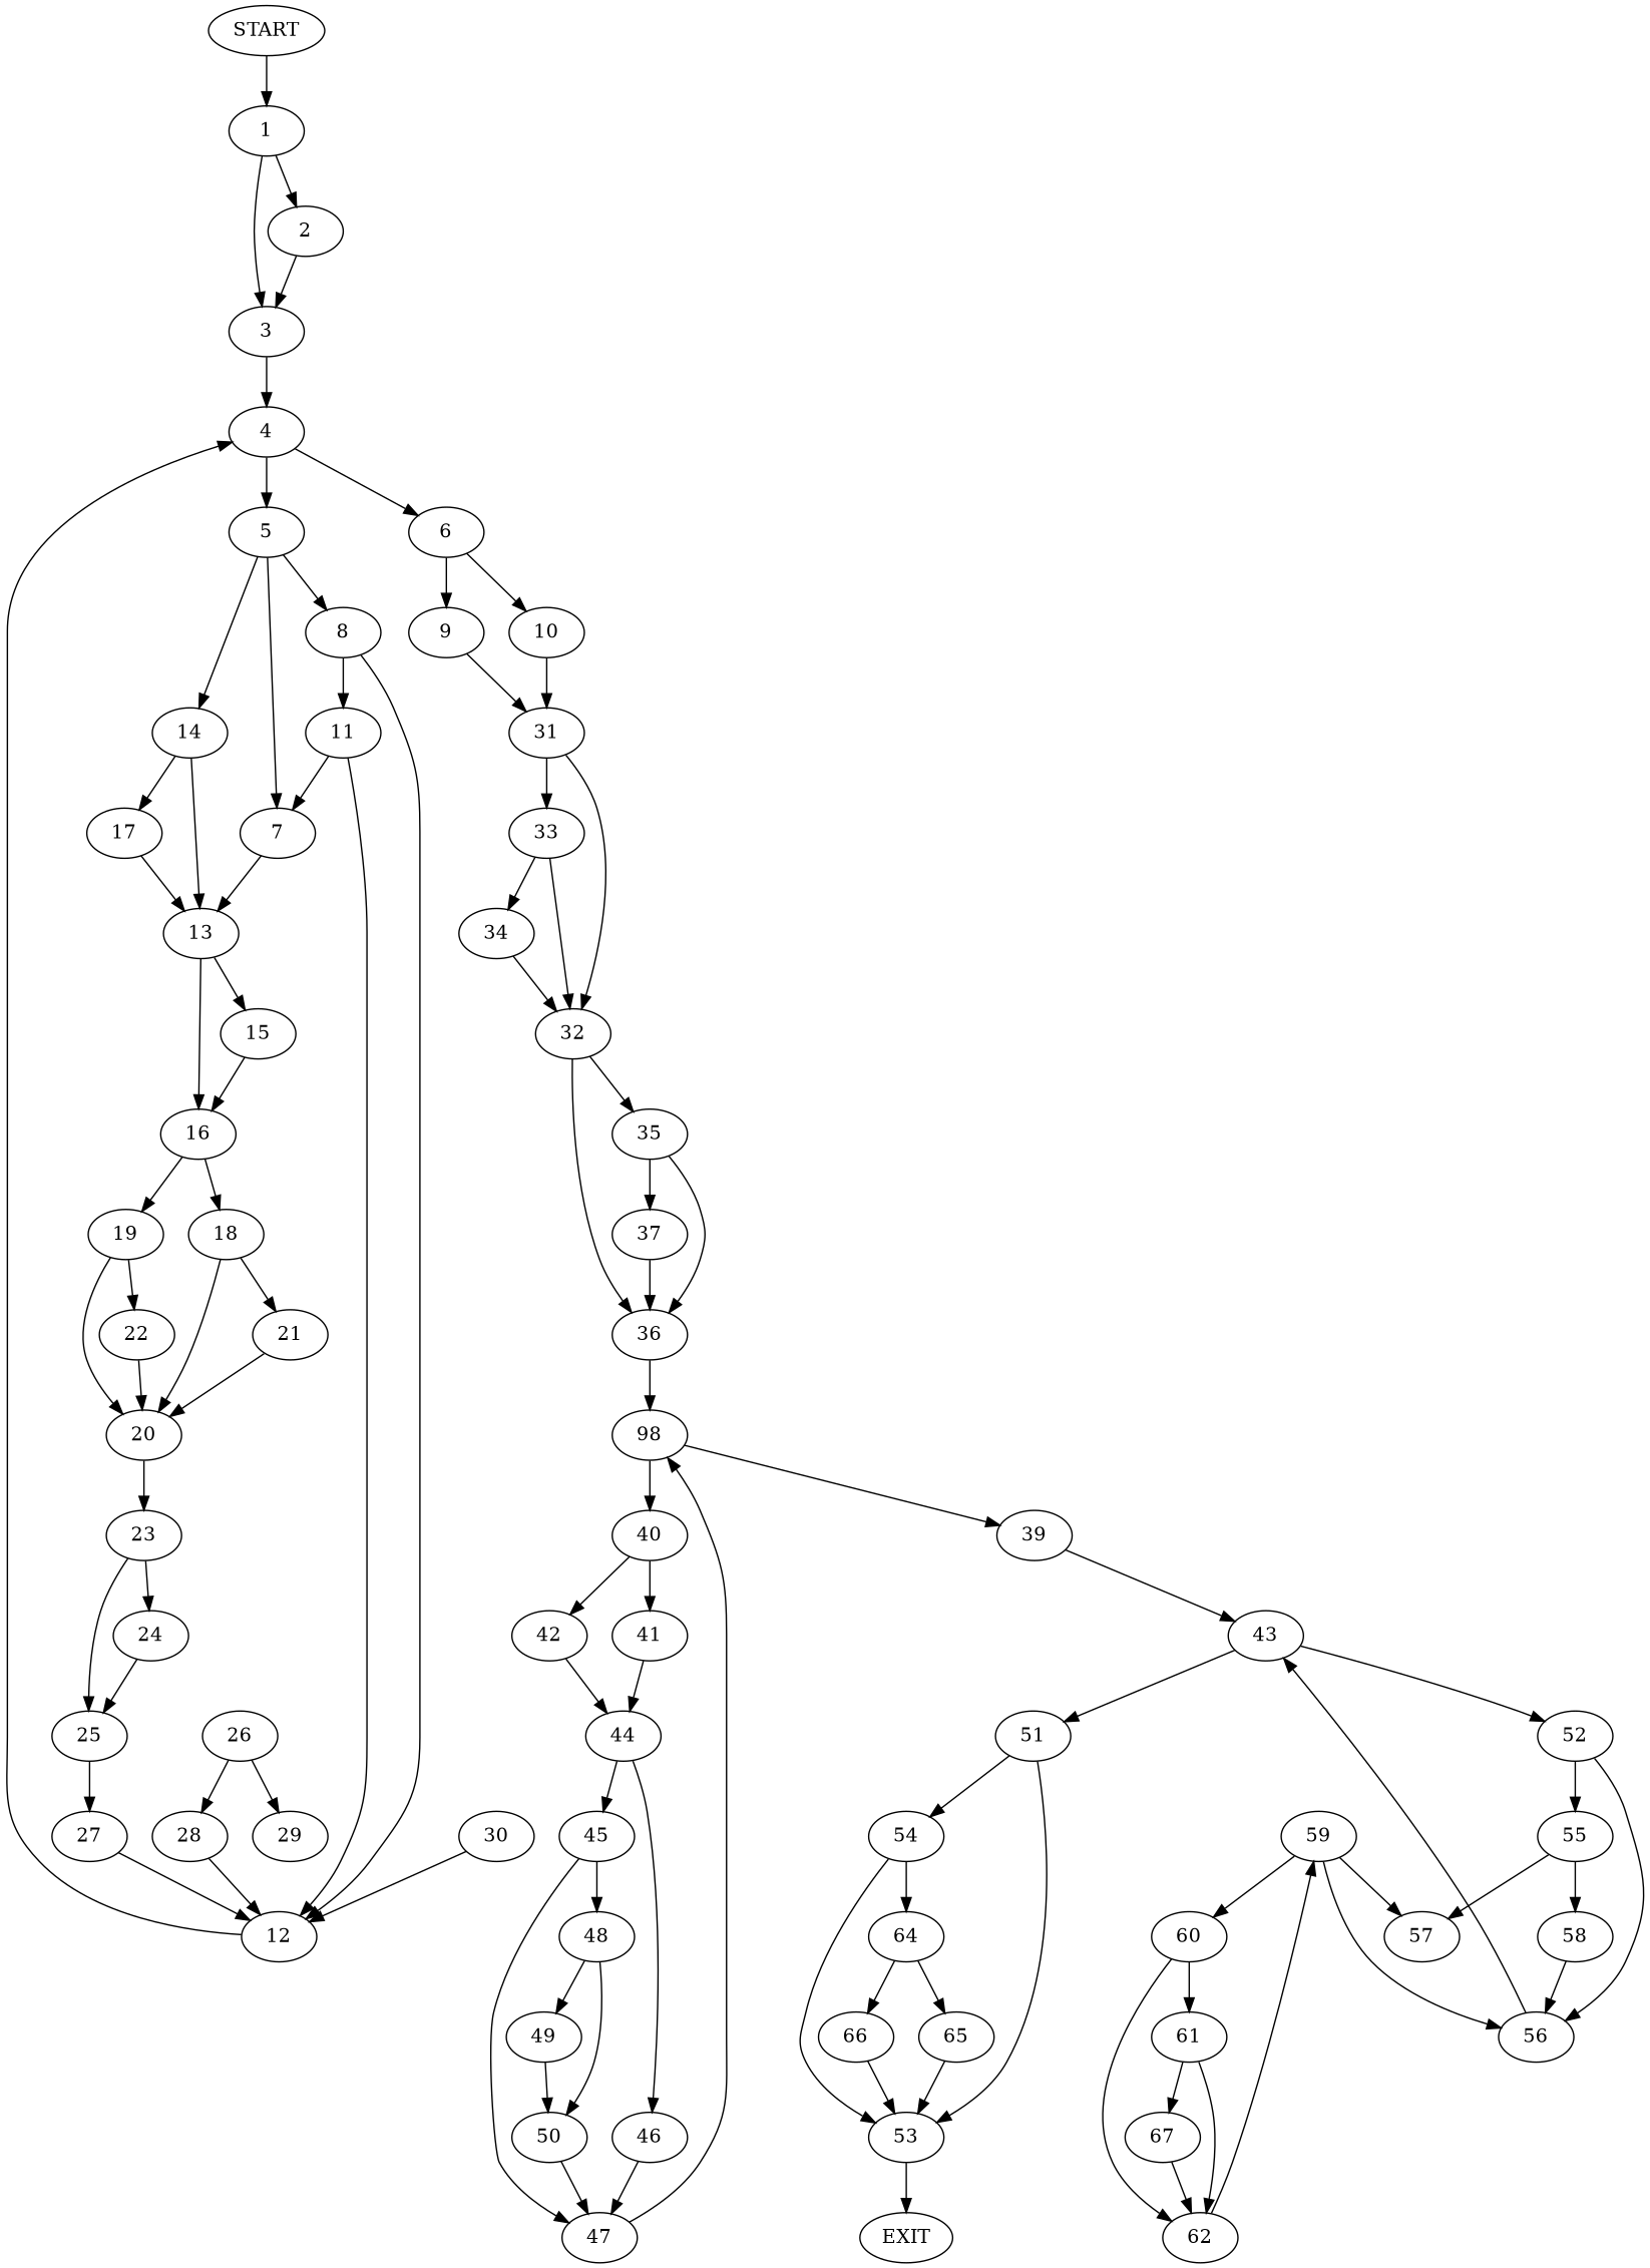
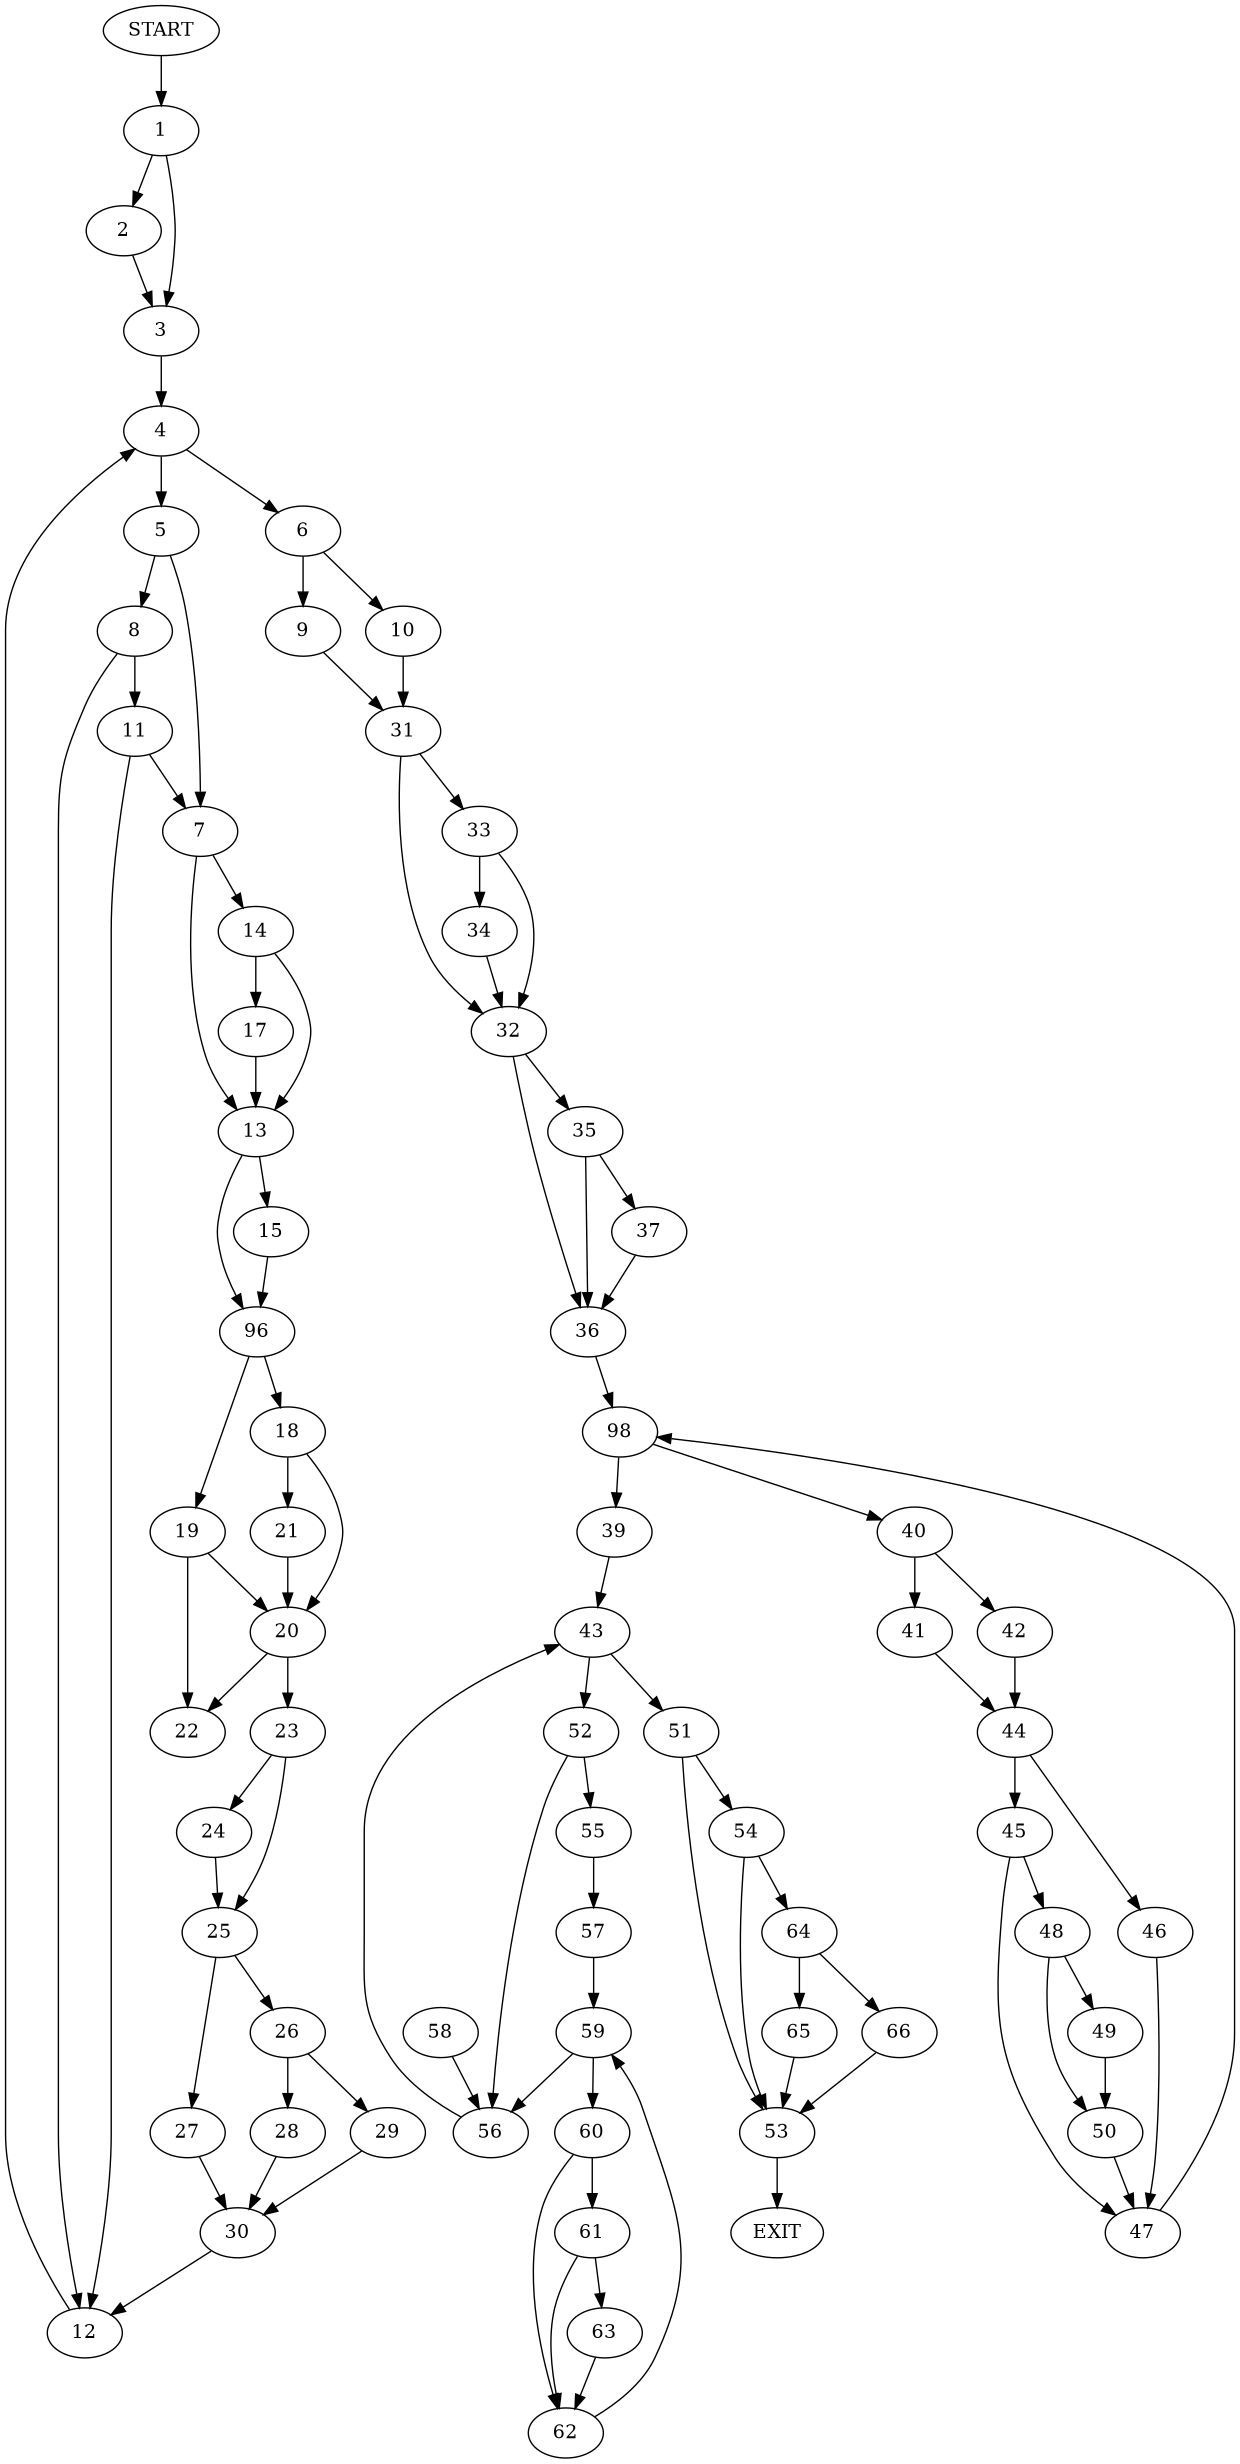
  digraph {
    n1 [label=START]
    1
    2
    3
    n5 [label=EXIT]
    4
    5
    6
    7
    8
    9
    10
    13
    14
    11
    12
    31
    15
-   16
+   16 [label=96]
    17
    32
    33
    18
    19
    20
    21
    22
    23
    24
    25
    26
    27
    28
    29
    30
    35
    36
    34
    37
    n40 [label=98]
    39
    40
    43
    41
    42
    51
    52
    44
    45
    46
    53
    54
    55
    56
    47
    48
    49
    50
    64
    57
    58
    65
    66
    59
    60
    61
    62
-   63 [label=67]
+   63
    n1 -> 1
    1 -> 2
    1 -> 3
    2 -> 3
    3 -> 4
    4 -> 5
    4 -> 6
    5 -> 7
    5 -> 8
    6 -> 9
    6 -> 10
    7 -> 13
-   5 -> 14
+   7 -> 14
    8 -> 11
    8 -> 12
    9 -> 31
    10 -> 31
    13 -> 15
    13 -> 16
    14 -> 13
    14 -> 17
    11 -> 7
    11 -> 12
    12 -> 4
    31 -> 32
    31 -> 33
    15 -> 16
    16 -> 18
    16 -> 19
    17 -> 13
    32 -> 35
    32 -> 36
    33 -> 32
    33 -> 34
    18 -> 20
    18 -> 21
    19 -> 20
    19 -> 22
    20 -> 23
    21 -> 20
-   22 -> 20
+   20 -> 22
    23 -> 24
    23 -> 25
    24 -> 25
+   25 -> 26
    25 -> 27
    26 -> 28
    26 -> 29
-   27 -> 12
-   28 -> 12
+   27 -> 30
+   28 -> 30
+   29 -> 30
    30 -> 12
    35 -> 36
    35 -> 37
    36 -> n40
    34 -> 32
    37 -> 36
    n40 -> 39
    n40 -> 40
    39 -> 43
    40 -> 41
    40 -> 42
    43 -> 51
    43 -> 52
    41 -> 44
    42 -> 44
    51 -> 53
    51 -> 54
    52 -> 55
    52 -> 56
    44 -> 45
    44 -> 46
    45 -> 47
    45 -> 48
    46 -> 47
    53 -> n5
    54 -> 53
    54 -> 64
    55 -> 57
-   55 -> 58
    56 -> 43
    47 -> n40
    48 -> 49
    48 -> 50
    49 -> 50
    50 -> 47
    64 -> 65
    64 -> 66
-   59 -> 57
+   57 -> 59
    58 -> 56
    65 -> 53
    66 -> 53
    59 -> 56
    59 -> 60
    60 -> 61
    60 -> 62
    61 -> 62
    61 -> 63
    62 -> 59
    63 -> 62
  }
